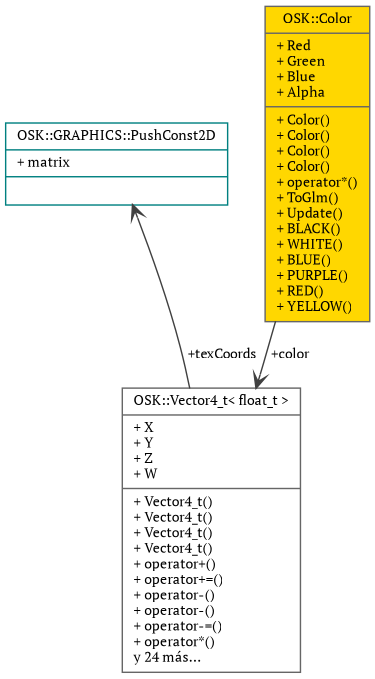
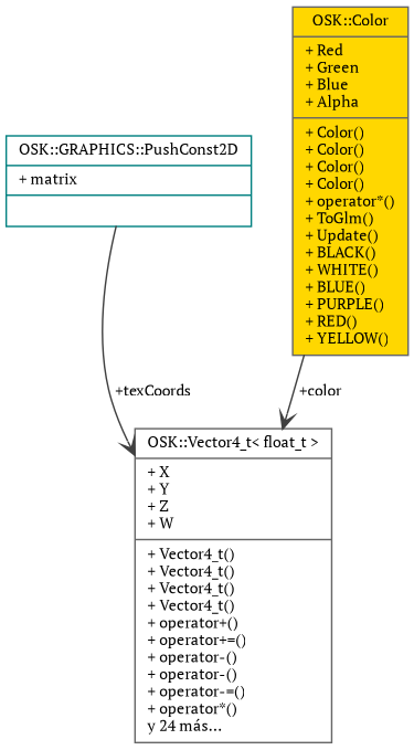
  digraph {
    fontname="PT Serif"
    node [color=gray40 fillcolor=white fontname="PT Serif" fontsize=10 shape=record style=filled]
    edge [arrowhead=vee color=grey25 fontname="PT Serif" fontsize=10 labelfontname=Helvetica labelfontsize=10 style=solid]
    n1 [color=teal fontcolor=black height=0.2 label="{OSK::GRAPHICS::PushConst2D\n|+ matrix\l|}" width=0.4]
    n2 [fillcolor=gold height=0.2 label="{OSK::Color\n|+ Red\l+ Green\l+ Blue\l+ Alpha\l|+ Color()\l+ Color()\l+ Color()\l+ Color()\l+ operator*()\l+ ToGlm()\l+ Update()\l+ BLACK()\l+ WHITE()\l+ BLUE()\l+ PURPLE()\l+ RED()\l+ YELLOW()\l}" width=0.4]
    n3 [height=0.2 label="{OSK::Vector4_t\< float_t \>\n|+ X\l+ Y\l+ Z\l+ W\l|+ Vector4_t()\l+ Vector4_t()\l+ Vector4_t()\l+ Vector4_t()\l+ operator+()\l+ operator+=()\l+ operator-()\l+ operator-()\l+ operator-=()\l+ operator*()\ly 24 más...\l}" width=0.4]
    n2 -> n3 [label=" +color"]
-   n3 -> n1 [label=" +texCoords"]
+   n1 -> n3 [label=" +texCoords"]
  }
